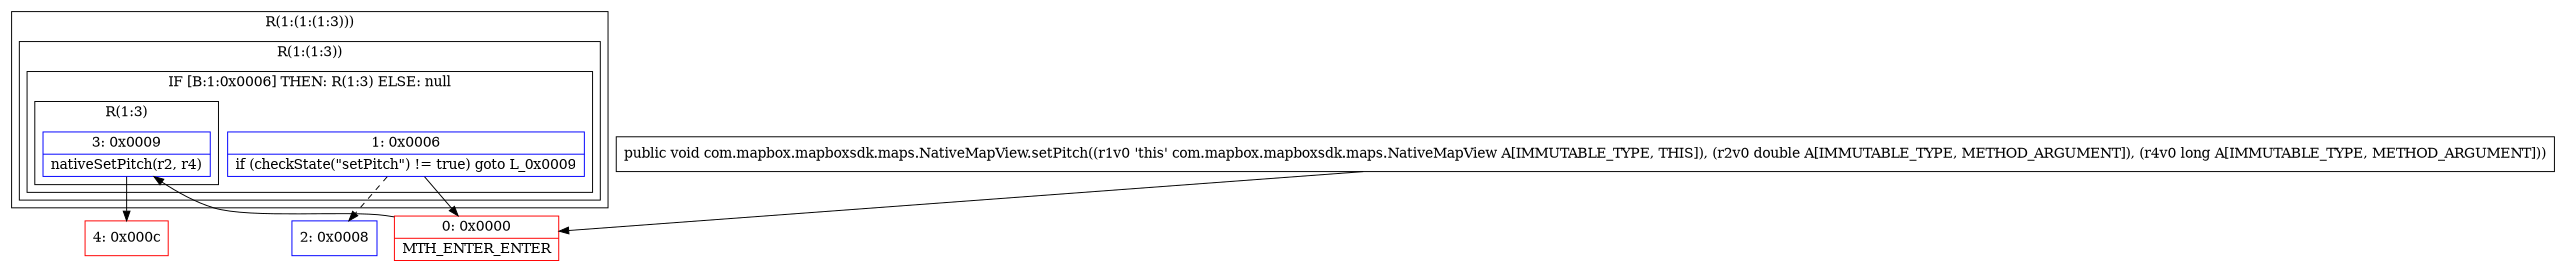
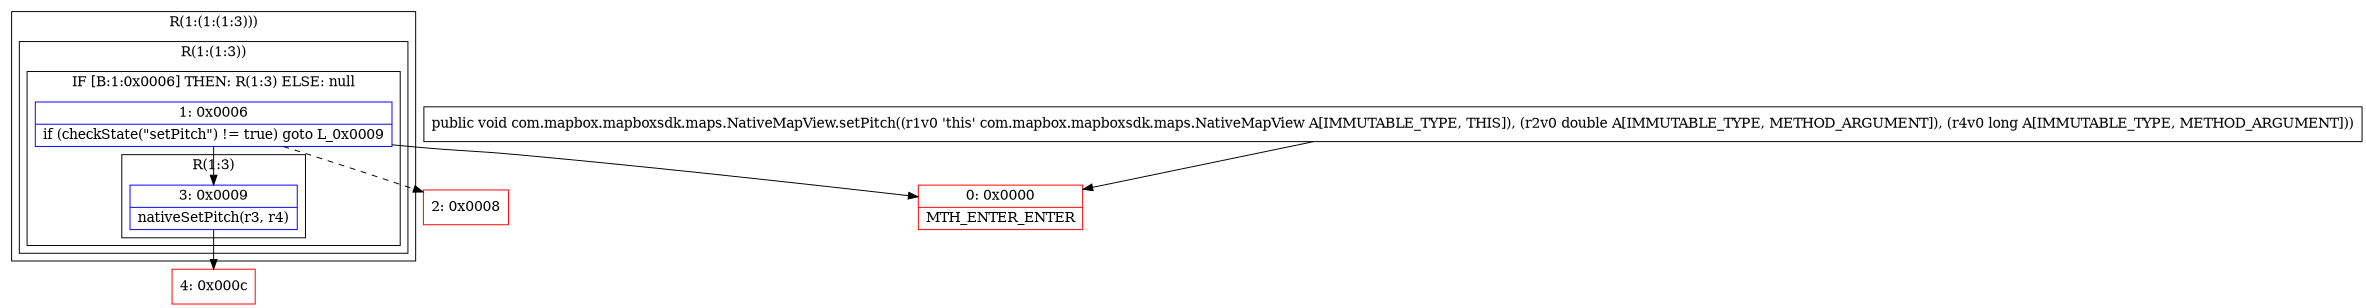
  digraph {
    node [color=red shape=record]
-   n1 [color=blue label="{3\:\ 0x0009|nativeSetPitch(r2, r4)\l}"]
+   n1 [color=blue label="{3\:\ 0x0009|nativeSetPitch(r3, r4)\l}"]
    n2 [color=blue label="{1\:\ 0x0006|if (checkState(\"setPitch\") != true) goto L_0x0009\l}"]
    n3 [label="{4\:\ 0x000c}"]
-   n4 [color=blue label="{2\:\ 0x0008}"]
+   n4 [label="{2\:\ 0x0008}"]
    n5 [label="{0\:\ 0x0000|MTH_ENTER_ENTER\l}"]
    n6 [label="{public void com.mapbox.mapboxsdk.maps.NativeMapView.setPitch((r1v0 'this' com.mapbox.mapboxsdk.maps.NativeMapView A[IMMUTABLE_TYPE, THIS]), (r2v0 double A[IMMUTABLE_TYPE, METHOD_ARGUMENT]), (r4v0 long A[IMMUTABLE_TYPE, METHOD_ARGUMENT])) }" color=""]
    subgraph cluster_1 {
      label="R(1:(1:(1:3)))"
      subgraph cluster_2 {
        label="R(1:(1:3))"
        subgraph cluster_3 {
          label="IF [B:1:0x0006] THEN: R(1:3) ELSE: null"
          n2
          subgraph cluster_4 {
            label="R(1:3)"
            n1
          }
        }
      }
    }
    n1 -> n3
-   n5 -> n1
+   n2 -> n1
    n2 -> n4 [style=dashed]
    n2 -> n5
    n6 -> n5
  }
